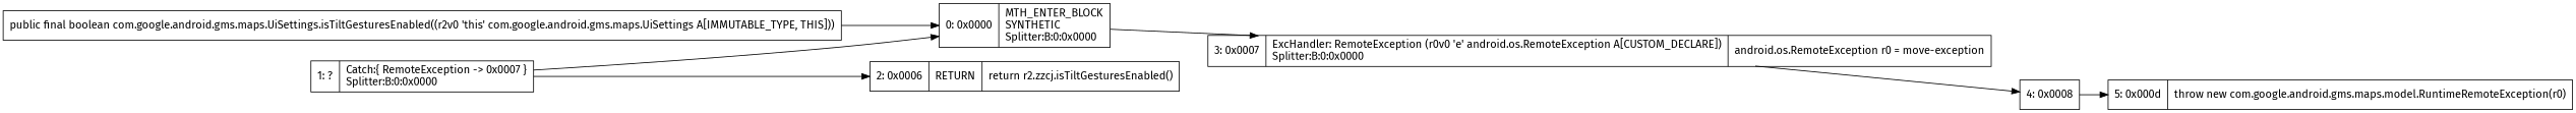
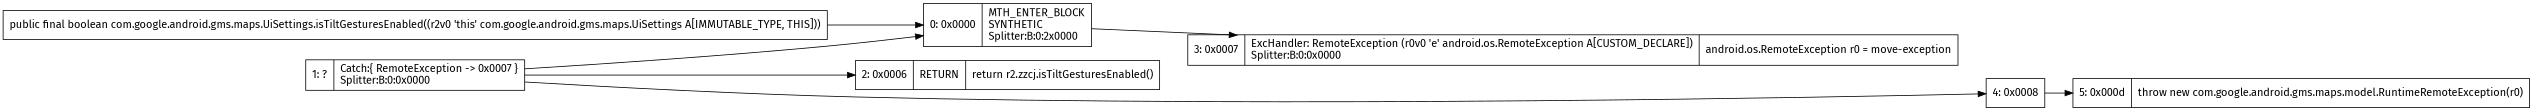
  digraph {
    fontname="Fira Sans"
    rankdir=LR
    node [fontname="Fira Sans" shape=record]
    edge [fontname="Fira Sans"]
-   n1 [label="{0\:\ 0x0000|MTH_ENTER_BLOCK\lSYNTHETIC\lSplitter:B:0:0x0000\l}"]
+   n1 [label="{0\:\ 0x0000|MTH_ENTER_BLOCK\lSYNTHETIC\lSplitter:B:0:2x0000\l}"]
    n2 [label="{3\:\ 0x0007|ExcHandler: RemoteException (r0v0 'e' android.os.RemoteException A[CUSTOM_DECLARE])\lSplitter:B:0:0x0000\l|android.os.RemoteException r0 = move\-exception\l}"]
    n3 [label="{1\:\ ?|Catch:\{ RemoteException \-\> 0x0007 \}\lSplitter:B:0:0x0000\l}"]
    n4 [label="{2\:\ 0x0006|RETURN\l|return r2.zzcj.isTiltGesturesEnabled()\l}"]
    n5 [label="{4\:\ 0x0008}"]
    n6 [label="{5\:\ 0x000d|throw new com.google.android.gms.maps.model.RuntimeRemoteException(r0)\l}"]
    n7 [label="{public final boolean com.google.android.gms.maps.UiSettings.isTiltGesturesEnabled((r2v0 'this' com.google.android.gms.maps.UiSettings A[IMMUTABLE_TYPE, THIS])) }"]
    n1 -> n2
-   n2 -> n5
+   n3 -> n5
    n3 -> n1
    n3 -> n4
    n5 -> n6
    n7 -> n1
  }
